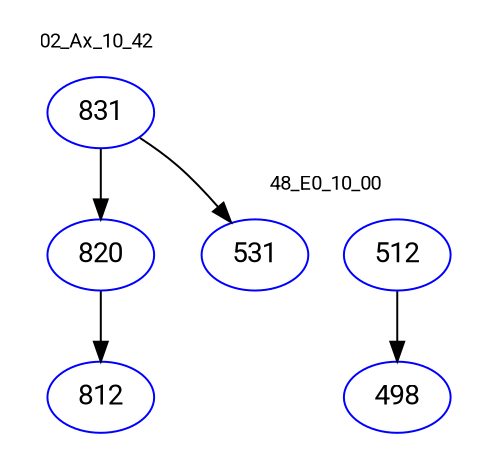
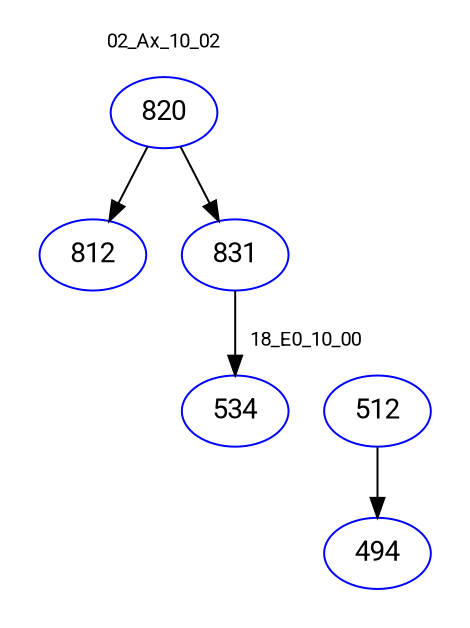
  digraph {
    fontname=Roboto
    node [color=blue fontname=Roboto]
    edge [color=black fontname=Roboto]
    n1 [label=820]
    n2 [label=812]
    n3 [label=831]
    n4 [label=512]
-   n5 [label=498]
-   n6 [label=531]
+   n5 [label=494]
+   n6 [label=534]
    subgraph cluster_1 {
      color=white
      fontsize=10
-     label="02_Ax_10_42"
+     label="02_Ax_10_02"
      n1
      n2
      n3
    }
    subgraph cluster_2 {
      color=white
      fontsize=10
-     label="48_E0_10_00"
+     label="18_E0_10_00"
      n4
      n5
      n6
    }
    n1 -> n2
-   n3 -> n1
+   n1 -> n3
    n3 -> n6
    n4 -> n5
  }
